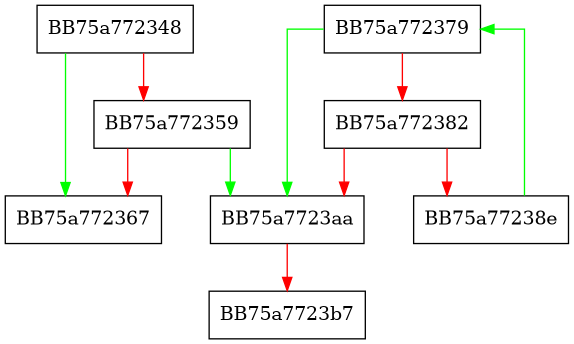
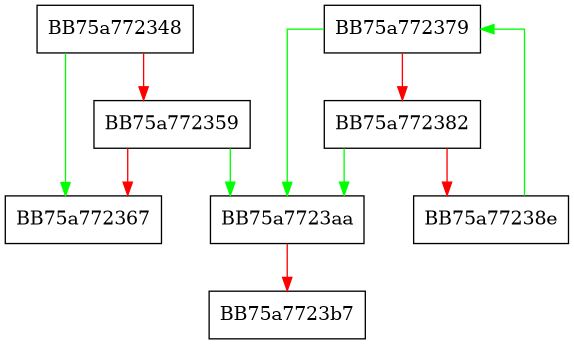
  digraph {
    splines=ortho
    node [shape=box]
    edge [color=green]
    BB75a772348
    BB75a772367
    BB75a772359
    BB75a7723aa
    BB75a77238e
    BB75a772379
    BB75a7723b7
    BB75a772382
    BB75a772348 -> BB75a772367
    BB75a772348 -> BB75a772359 [color=red]
    BB75a772359 -> BB75a772367 [color=red]
    BB75a772359 -> BB75a7723aa
    BB75a7723aa -> BB75a7723b7 [color=red]
    BB75a77238e -> BB75a772379
    BB75a772379 -> BB75a7723aa
    BB75a772379 -> BB75a772382 [color=red]
-   BB75a772382 -> BB75a7723aa [color=red]
+   BB75a772382 -> BB75a7723aa
    BB75a772382 -> BB75a77238e [color=red]
  }
